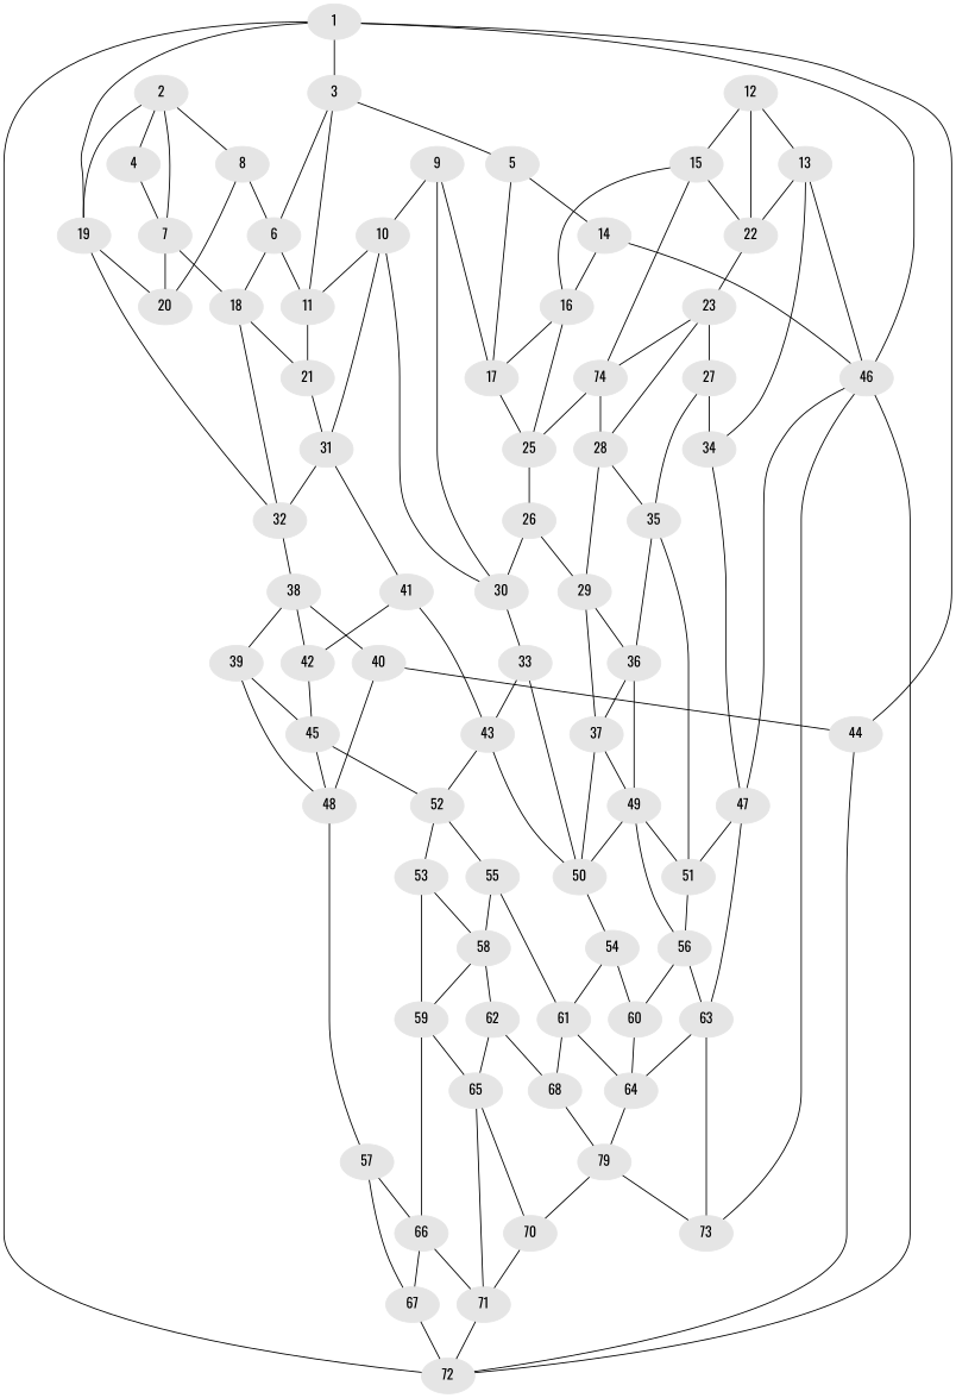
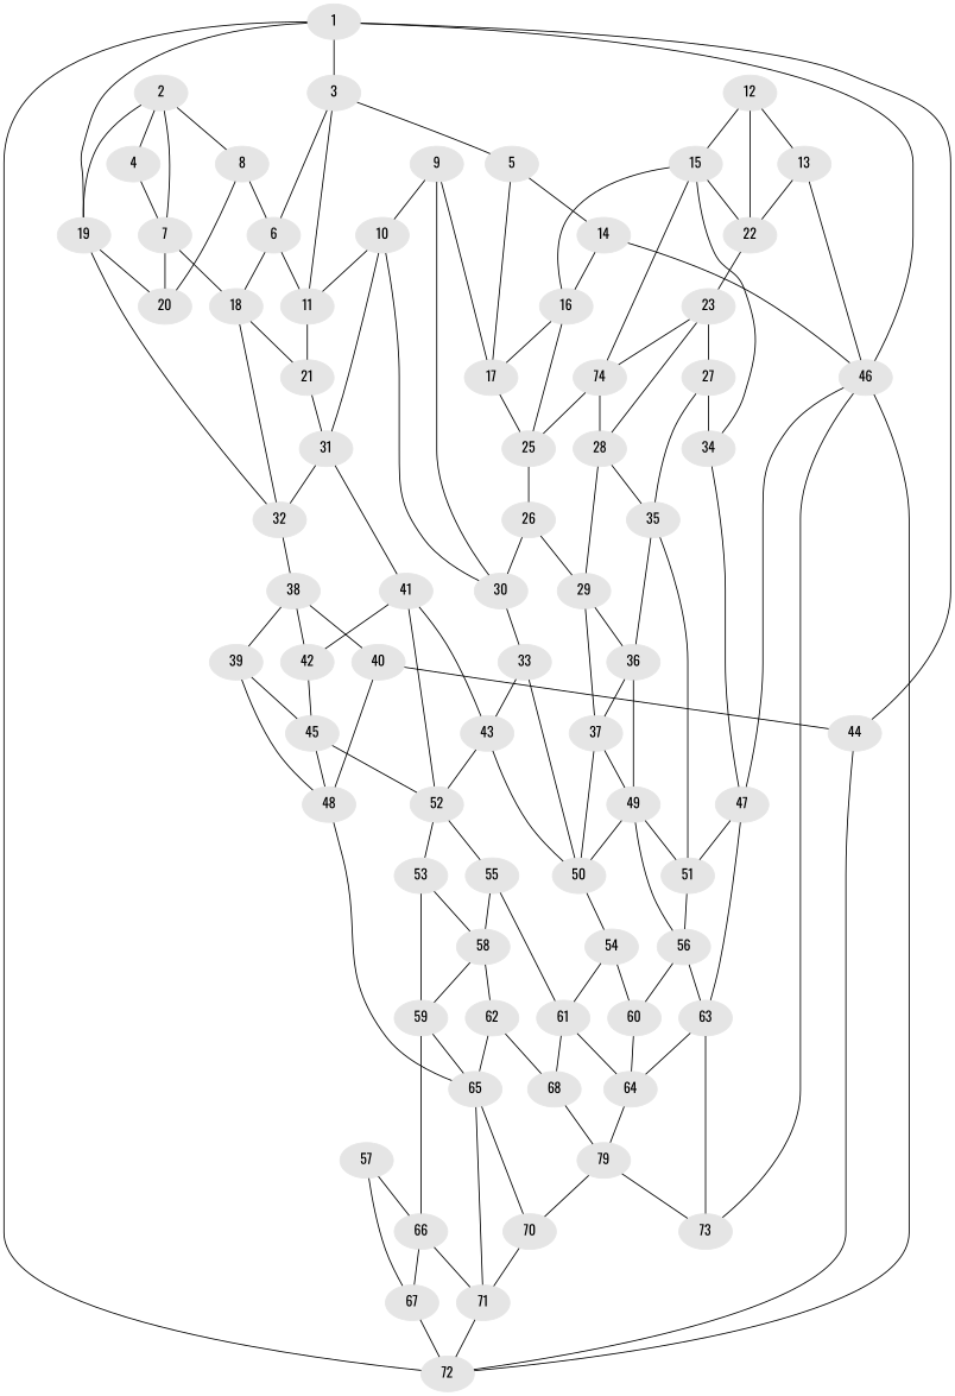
  graph {
    fontname=Oswald
    node [color=gray90 fontname=Oswald style=filled]
    edge [fontname=Oswald weight=1.0]
    1
    3
    19
    44
    46
    72
    5
    6
    11
    20
    32
    47
    73
    2
    4
    7
    8
    18
    14
    17
    21
    16
    25
    9
    10
    30
    31
    33
    41
    12
    13
    15
    22
    34
    n35 [label=74]
    23
    28
    26
    38
    27
    35
    29
    36
    37
    51
    49
    50
    43
    42
    52
    39
    40
    54
    63
    56
    45
    48
    57
    53
    55
    64
    66
    67
    60
    61
    58
    59
    62
    65
    68
    71
    70
    n73 [label=79]
    1 -- 3
    1 -- 19
    1 -- 44
    1 -- 46
    1 -- 72
    3 -- 5
    3 -- 6
    3 -- 11
    19 -- 20
    19 -- 32
    44 -- 72
    46 -- 72
    46 -- 47
    46 -- 73
    5 -- 14
    5 -- 17
    6 -- 11
    6 -- 18
    11 -- 21
    32 -- 38
    47 -- 51
    47 -- 63
    2 -- 19
    2 -- 4
    2 -- 7
    2 -- 8
    4 -- 7
    7 -- 20
    7 -- 18
    8 -- 6
    8 -- 20 [weight=2.0]
    18 -- 32
    18 -- 21
    14 -- 46
    14 -- 16
    17 -- 25
    21 -- 31
    16 -- 17
    16 -- 25
    25 -- 26
    9 -- 17
    9 -- 10
    9 -- 30
    10 -- 11
    10 -- 30
    10 -- 31
    30 -- 33
    31 -- 32
    31 -- 41
    33 -- 50
    33 -- 43
    41 -- 43
    41 -- 42
+   41 -- 52
    12 -- 13
    12 -- 15
    12 -- 22
    13 -- 46
    13 -- 22
-   13 -- 34
+   15 -- 34
    15 -- 16
    15 -- 22
    15 -- n35
    22 -- 23
    34 -- 47
    n35 -- 25
    n35 -- 28
    23 -- n35
    23 -- 28
    23 -- 27
    28 -- 35
    28 -- 29
    26 -- 30
    26 -- 29
    38 -- 42
    38 -- 39
    38 -- 40
    27 -- 34 [weight=2.0]
    27 -- 35
    35 -- 36
    35 -- 51
    29 -- 36
    29 -- 37
    36 -- 37
    36 -- 49
    37 -- 49
    37 -- 50
    51 -- 56
    49 -- 51
    49 -- 50 [weight=2.0]
    49 -- 56
    50 -- 54
    43 -- 50
    43 -- 52
    42 -- 45
    52 -- 53
    52 -- 55 [weight=2.0]
    39 -- 45
    39 -- 48
    40 -- 44 [weight=2.0]
    40 -- 48
    54 -- 60 [weight=2.0]
    54 -- 61
    63 -- 73
    63 -- 64
    56 -- 63
    56 -- 60
    45 -- 52
    45 -- 48
-   48 -- 57
+   48 -- 65
    57 -- 66
    57 -- 67
    53 -- 58
    53 -- 59
    55 -- 61
    55 -- 58
    64 -- n73
    66 -- 67
    66 -- 71
    67 -- 72 [weight=2.0]
    60 -- 64
    61 -- 64
    61 -- 68
    58 -- 59
    58 -- 62
    59 -- 66
    59 -- 65
    62 -- 65
    62 -- 68 [weight=2.0]
    65 -- 71
    65 -- 70
    68 -- n73
    71 -- 72
    70 -- 71
    n73 -- 73
    n73 -- 70
  }
